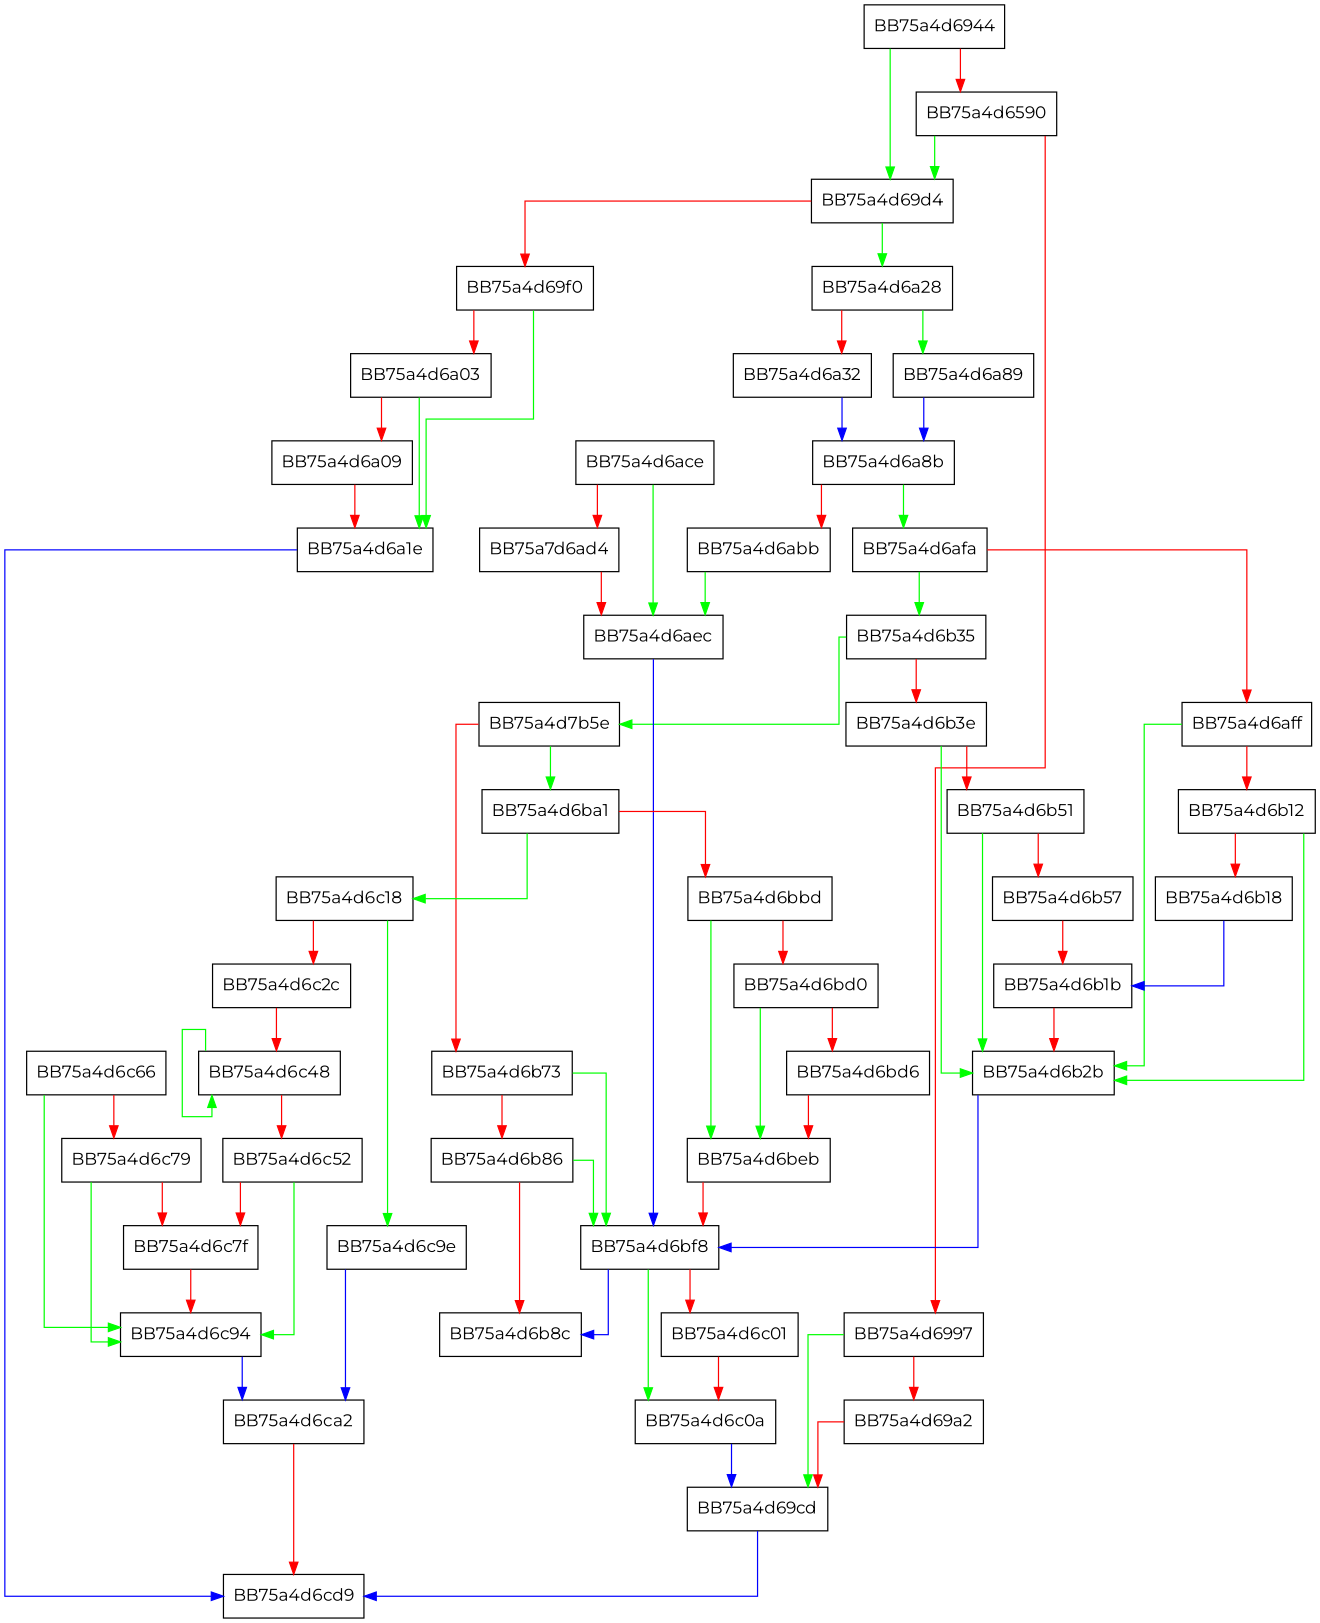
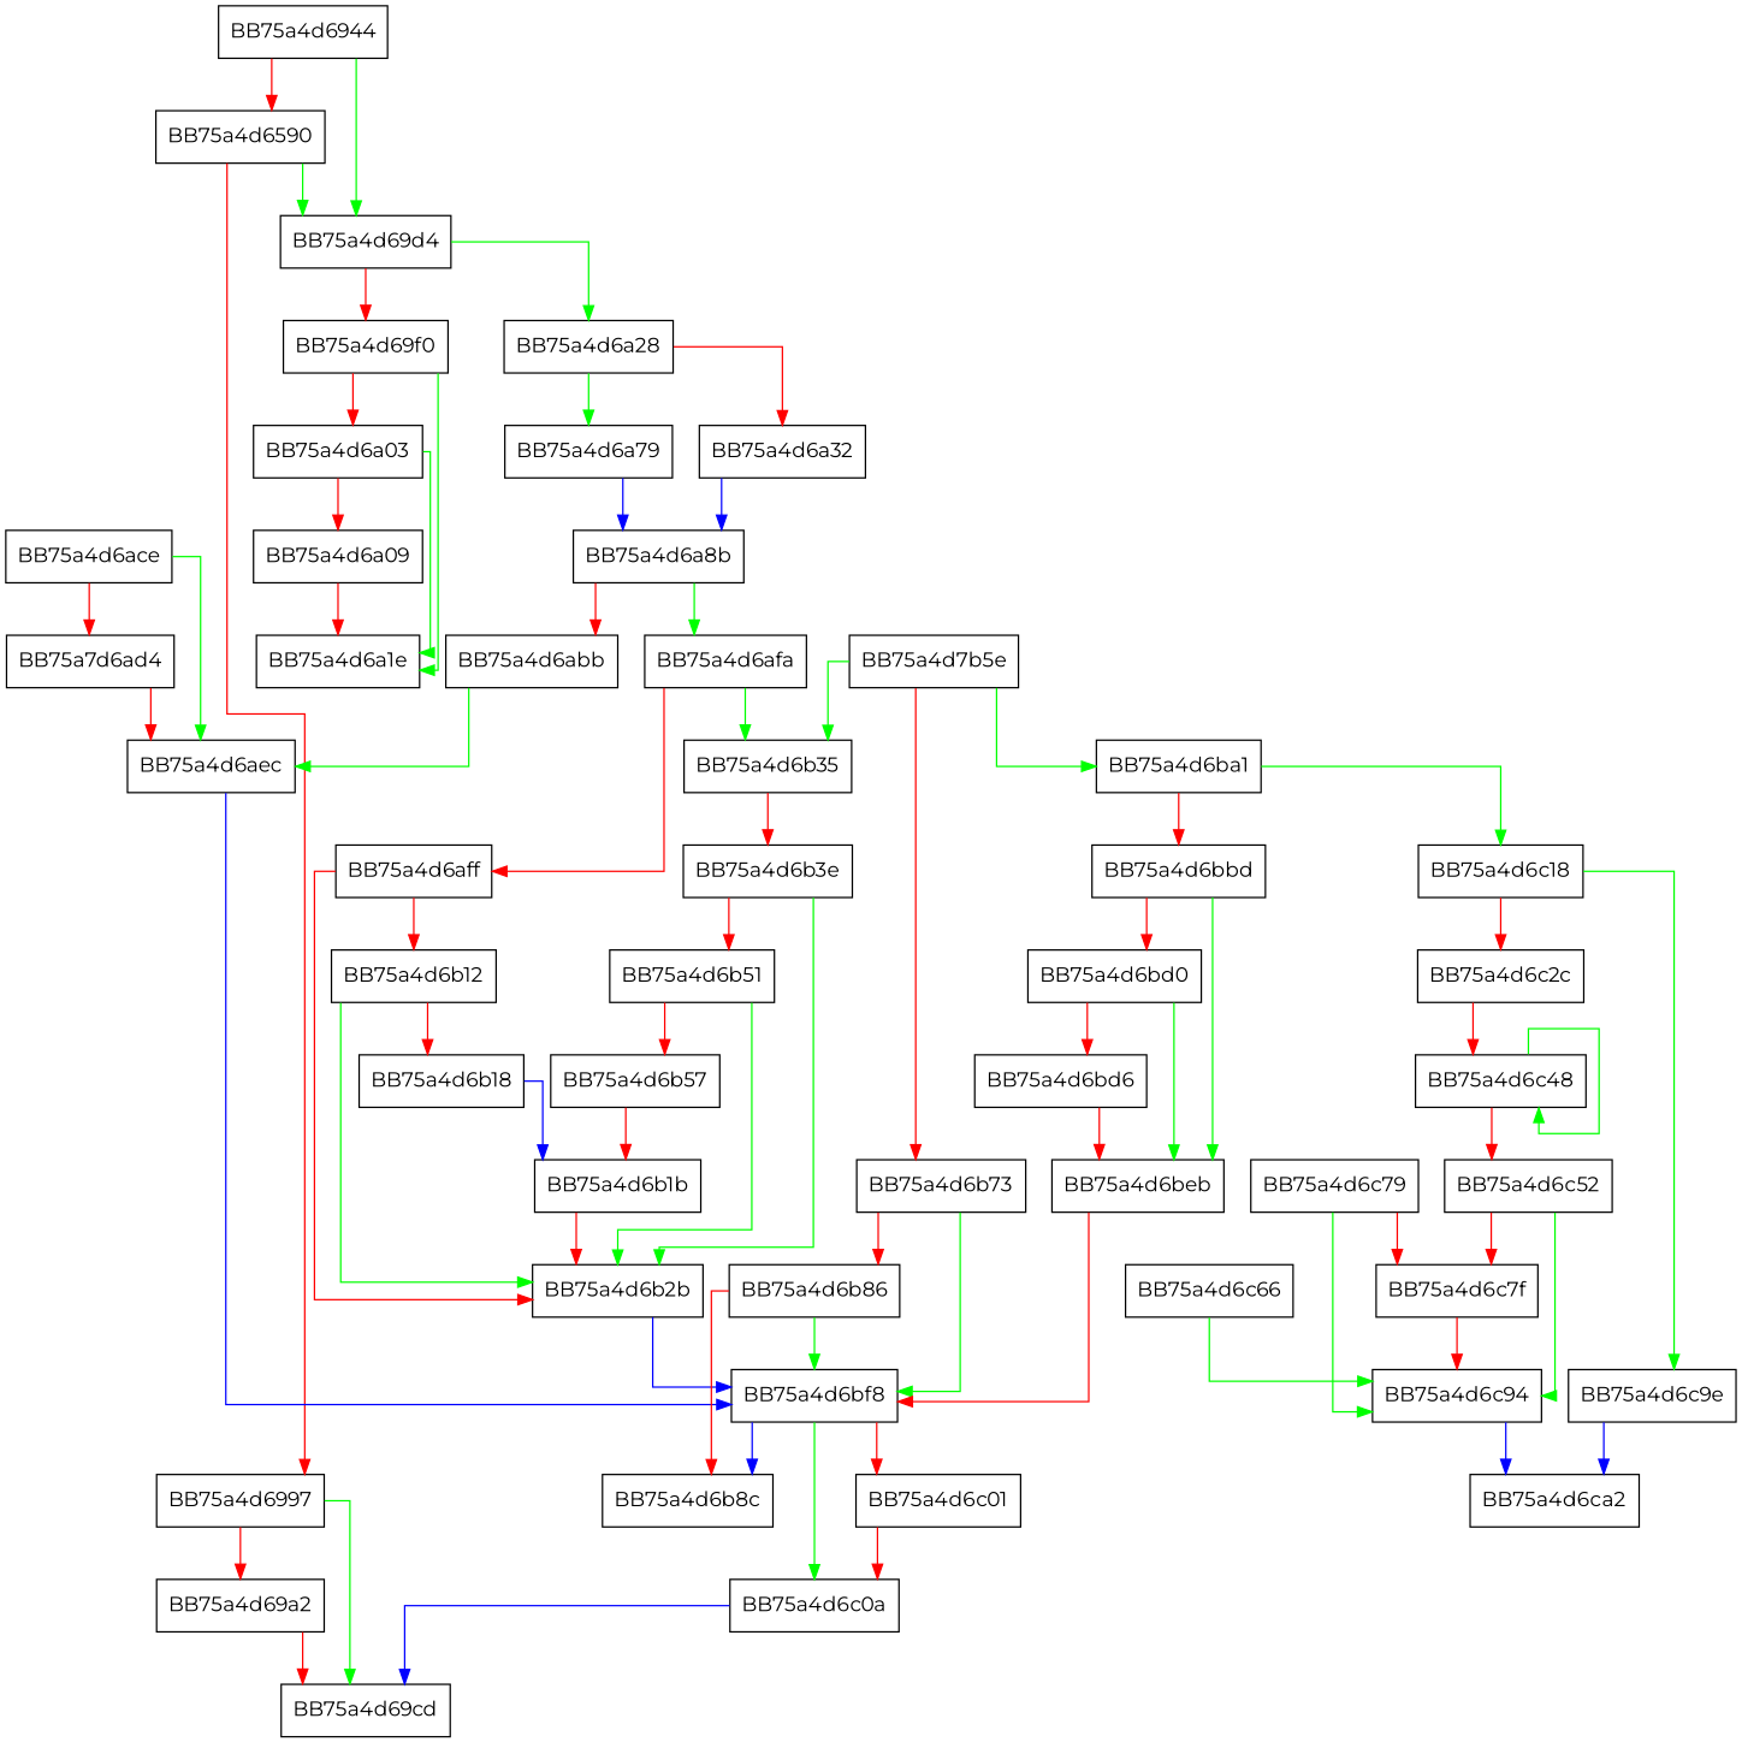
  digraph {
    fontname=Montserrat
    splines=ortho
    node [fontname=Montserrat shape=box]
    edge [color=red fontname=Montserrat]
    BB75a4d6944
    BB75a4d69d4
    n3 [label=BB75a4d6590]
    BB75a4d6a28
    BB75a4d69f0
    BB75a4d6997
-   BB75a4d6a79 [label=BB75a4d6a89]
+   BB75a4d6a79
    BB75a4d6a32
    BB75a4d6a1e
    BB75a4d6a03
    BB75a4d69cd
    BB75a4d69a2
-   BB75a4d6cd9
    BB75a4d6a8b
    BB75a4d6a09
    BB75a4d6afa
    BB75a4d6abb
    BB75a4d6b35
    BB75a4d6aff
    BB75a4d6aec
    n21 [label=BB75a4d7b5e]
    BB75a4d6b3e
    BB75a4d6b2b
    BB75a4d6b12
    BB75a4d6bf8
    BB75a4d6ace
    n27 [label=BB75a7d6ad4]
    BB75a4d6c0a
    BB75a4d6c01
    BB75a4d6b8c
    BB75a4d6ba1
    BB75a4d6b73
    BB75a4d6b51
    BB75a4d6b18
    BB75a4d6b1b
    BB75a4d6c18
    BB75a4d6bbd
    BB75a4d6b86
    BB75a4d6b57
    BB75a4d6c9e
    BB75a4d6c2c
    BB75a4d6beb
    BB75a4d6bd0
    BB75a4d6ca2
    BB75a4d6c48
    BB75a4d6bd6
    BB75a4d6c52
    BB75a4d6c94
    BB75a4d6c7f
    BB75a4d6c66
    BB75a4d6c79
    BB75a4d6944 -> BB75a4d69d4 [color=green]
    BB75a4d6944 -> n3
    BB75a4d69d4 -> BB75a4d6a28 [color=green]
    BB75a4d69d4 -> BB75a4d69f0
    n3 -> BB75a4d69d4 [color=green]
    n3 -> BB75a4d6997
    BB75a4d6a28 -> BB75a4d6a79 [color=green]
    BB75a4d6a28 -> BB75a4d6a32
    BB75a4d69f0 -> BB75a4d6a1e [color=green]
    BB75a4d69f0 -> BB75a4d6a03
    BB75a4d6997 -> BB75a4d69cd [color=green]
    BB75a4d6997 -> BB75a4d69a2
    BB75a4d6a79 -> BB75a4d6a8b [color=blue]
    BB75a4d6a32 -> BB75a4d6a8b [color=blue]
-   BB75a4d6a1e -> BB75a4d6cd9 [color=blue]
    BB75a4d6a03 -> BB75a4d6a1e [color=green]
    BB75a4d6a03 -> BB75a4d6a09
-   BB75a4d69cd -> BB75a4d6cd9 [color=blue]
    BB75a4d69a2 -> BB75a4d69cd
    BB75a4d6a8b -> BB75a4d6afa [color=green]
    BB75a4d6a8b -> BB75a4d6abb
    BB75a4d6a09 -> BB75a4d6a1e
    BB75a4d6afa -> BB75a4d6b35 [color=green]
    BB75a4d6afa -> BB75a4d6aff
    BB75a4d6abb -> BB75a4d6aec [color=green]
-   BB75a4d6b35 -> n21 [color=green]
+   n21 -> BB75a4d6b35 [color=green]
    BB75a4d6b35 -> BB75a4d6b3e
-   BB75a4d6aff -> BB75a4d6b2b [color=green]
+   BB75a4d6aff -> BB75a4d6b2b
    BB75a4d6aff -> BB75a4d6b12
    BB75a4d6aec -> BB75a4d6bf8 [color=blue]
    n21 -> BB75a4d6ba1 [color=green]
    n21 -> BB75a4d6b73
    BB75a4d6b3e -> BB75a4d6b2b [color=green]
    BB75a4d6b3e -> BB75a4d6b51
    BB75a4d6b2b -> BB75a4d6bf8 [color=blue]
    BB75a4d6b12 -> BB75a4d6b2b [color=green]
    BB75a4d6b12 -> BB75a4d6b18
    BB75a4d6bf8 -> BB75a4d6c0a [color=green]
    BB75a4d6bf8 -> BB75a4d6c01
    BB75a4d6bf8 -> BB75a4d6b8c [color=blue]
    BB75a4d6ace -> BB75a4d6aec [color=green]
    BB75a4d6ace -> n27
    n27 -> BB75a4d6aec
    BB75a4d6c0a -> BB75a4d69cd [color=blue]
    BB75a4d6c01 -> BB75a4d6c0a
    BB75a4d6ba1 -> BB75a4d6c18 [color=green]
    BB75a4d6ba1 -> BB75a4d6bbd
    BB75a4d6b73 -> BB75a4d6bf8 [color=green]
    BB75a4d6b73 -> BB75a4d6b86
    BB75a4d6b51 -> BB75a4d6b2b [color=green]
    BB75a4d6b51 -> BB75a4d6b57
    BB75a4d6b18 -> BB75a4d6b1b [color=blue]
    BB75a4d6b1b -> BB75a4d6b2b
    BB75a4d6c18 -> BB75a4d6c9e [color=green]
    BB75a4d6c18 -> BB75a4d6c2c
    BB75a4d6bbd -> BB75a4d6beb [color=green]
    BB75a4d6bbd -> BB75a4d6bd0
    BB75a4d6b86 -> BB75a4d6bf8 [color=green]
    BB75a4d6b86 -> BB75a4d6b8c
    BB75a4d6b57 -> BB75a4d6b1b
    BB75a4d6c9e -> BB75a4d6ca2 [color=blue]
    BB75a4d6c2c -> BB75a4d6c48
    BB75a4d6beb -> BB75a4d6bf8
    BB75a4d6bd0 -> BB75a4d6beb [color=green]
    BB75a4d6bd0 -> BB75a4d6bd6
-   BB75a4d6ca2 -> BB75a4d6cd9
    BB75a4d6c48 -> BB75a4d6c48 [color=green]
    BB75a4d6c48 -> BB75a4d6c52
    BB75a4d6bd6 -> BB75a4d6beb
    BB75a4d6c52 -> BB75a4d6c94 [color=green]
    BB75a4d6c52 -> BB75a4d6c7f
    BB75a4d6c94 -> BB75a4d6ca2 [color=blue]
    BB75a4d6c7f -> BB75a4d6c94
    BB75a4d6c66 -> BB75a4d6c94 [color=green]
-   BB75a4d6c66 -> BB75a4d6c79
    BB75a4d6c79 -> BB75a4d6c94 [color=green]
    BB75a4d6c79 -> BB75a4d6c7f
  }
